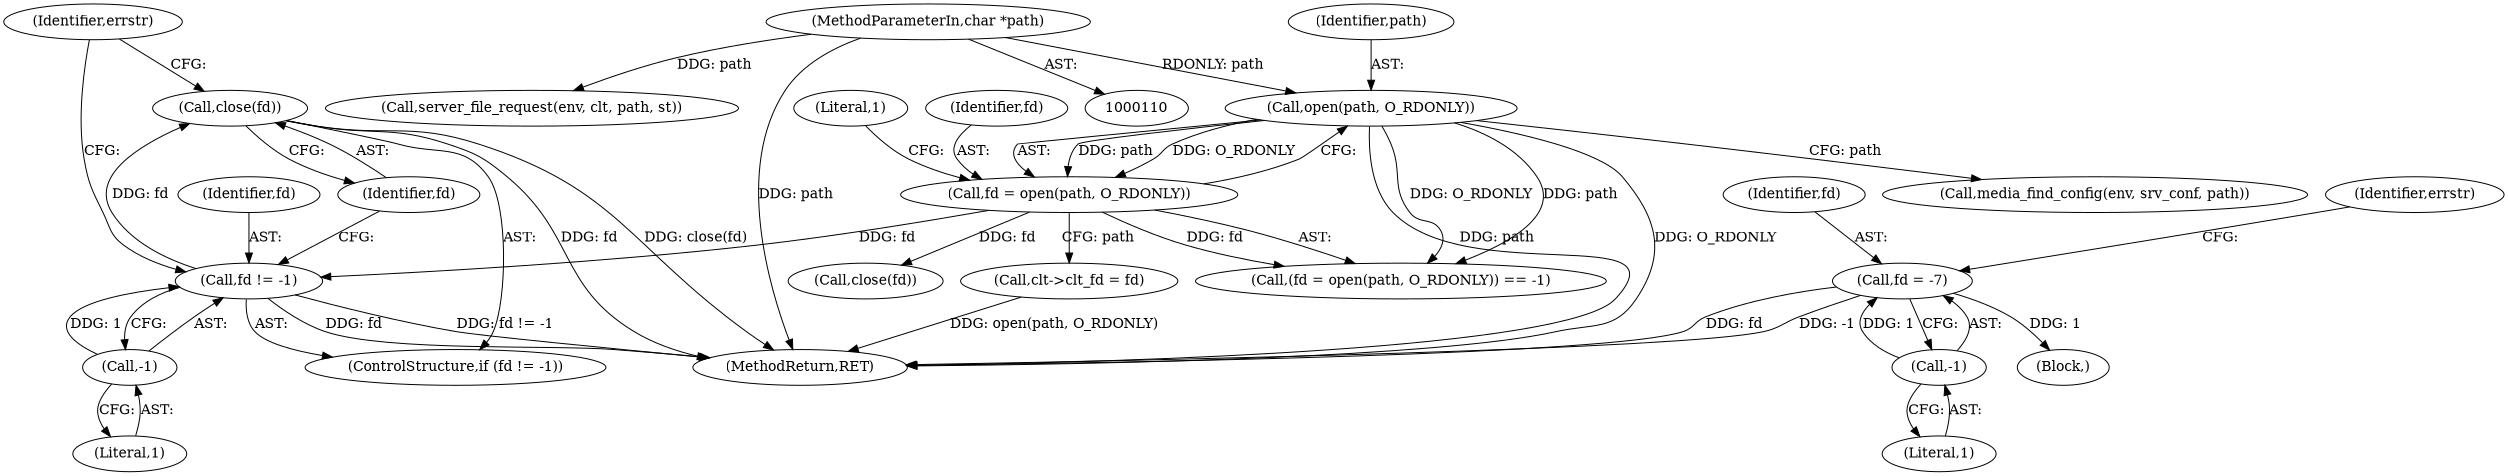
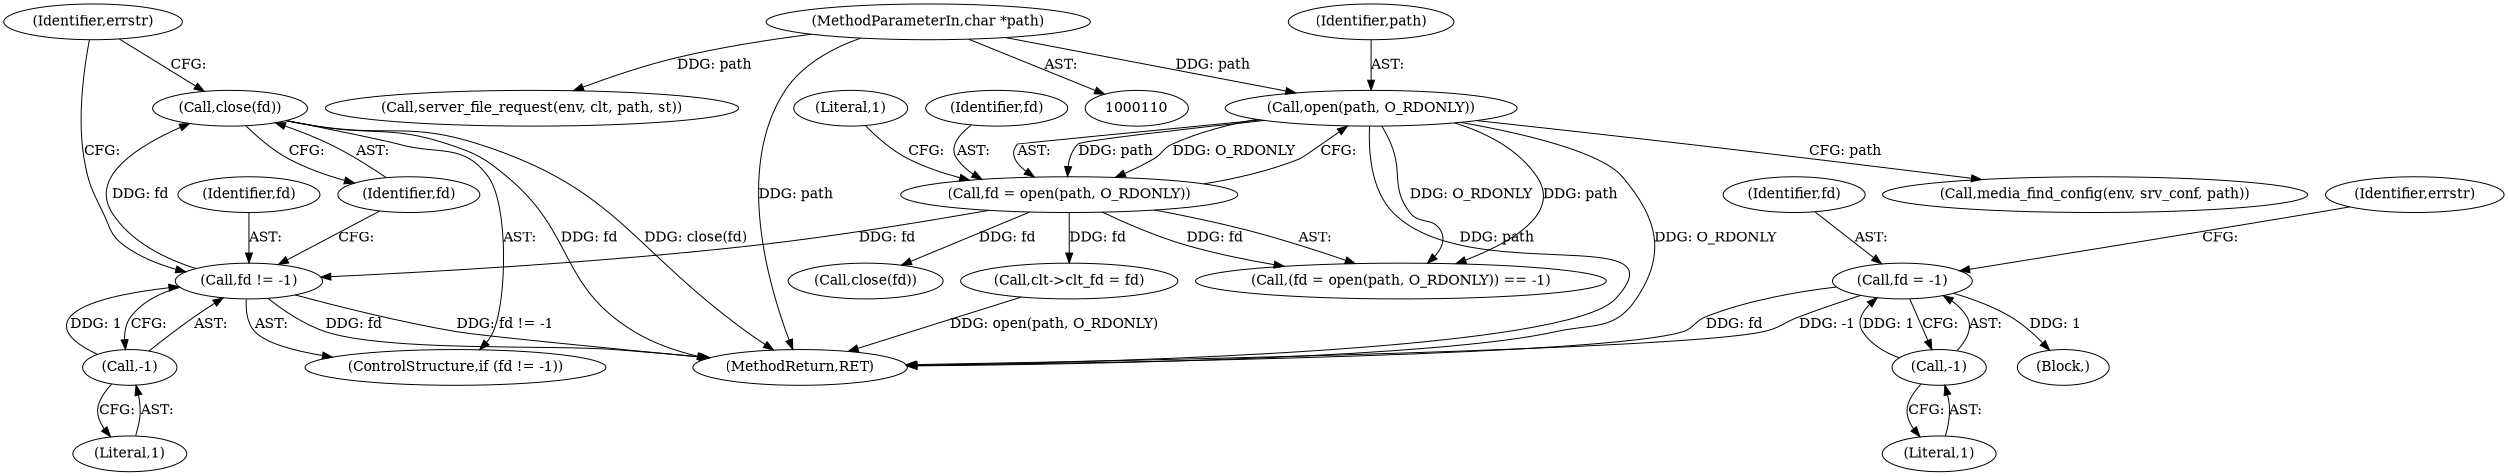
  digraph {
    fontname="DejaVu Serif"
    node [fontname="DejaVu Serif"]
    edge [fontname="DejaVu Serif"]
    n1 [label="(Call,close(fd))"]
    n2 [label="(Identifier,fd)"]
    n3 [label="(MethodReturn,RET)"]
    n4 [label="(ControlStructure,if (fd != -1))"]
    n5 [label="(Call,fd != -1)"]
    n6 [label="(Call,-1)"]
    n7 [label="(Literal,1)"]
    n8 [label="(Call,fd = open(path, O_RDONLY))"]
    n9 [label="(Call,open(path, O_RDONLY))"]
    n10 [label="(Call,clt->clt_fd = fd)"]
    n11 [label="(Call,close(fd))"]
    n12 [label="(Call,(fd = open(path, O_RDONLY)) == -1)"]
    n13 [label="(Call,media_find_config(env, srv_conf, path))"]
    n14 [label="(MethodParameterIn,char *path)"]
    n15 [label="(Call,server_file_request(env, clt, path, st))"]
    1000110
-   n17 [label="(Call,fd = -7)"]
+   n17 [label="(Call,fd = -1)"]
    n18 [label="(Call,-1)"]
    n19 [label="(Block,)"]
    n20 [label="(Literal,1)"]
    n21 [label="(Identifier,path)"]
    n22 [label="(Literal,1)"]
    n23 [label="(Identifier,fd)"]
    n24 [label="(Identifier,fd)"]
    n25 [label="(Identifier,errstr)"]
    n26 [label="(Identifier,errstr)"]
    n27 [label="(Identifier,fd)"]
    n1 -> n2 [label="CFG: "]
    n1 -> n3 [label="DDG: fd"]
    n1 -> n3 [label="DDG: close(fd)"]
    n1 -> n4 [label="AST: "]
    n2 -> n1 [label="AST: "]
    n2 -> n5 [label="CFG: "]
    n5 -> n1 [label="DDG: fd"]
    n5 -> n3 [label="DDG: fd != -1"]
    n5 -> n3 [label="DDG: fd"]
    n5 -> n4 [label="AST: "]
    n5 -> n6 [label="CFG: "]
    n6 -> n5 [label="AST: "]
    n6 -> n5 [label="DDG: 1"]
    n6 -> n7 [label="CFG: "]
    n7 -> n6 [label="AST: "]
    n8 -> n5 [label="DDG: fd"]
    n8 -> n9 [label="CFG: "]
-   n8 -> n10 [label="CFG: path"]
+   n8 -> n10 [label="DDG: fd"]
    n8 -> n11 [label="DDG: fd"]
    n8 -> n12 [label="AST: "]
    n8 -> n12 [label="DDG: fd"]
    n9 -> n3 [label="DDG: path"]
    n9 -> n3 [label="DDG: O_RDONLY"]
    n9 -> n8 [label="AST: "]
    n9 -> n8 [label="DDG: path"]
    n9 -> n8 [label="DDG: O_RDONLY"]
    n9 -> n12 [label="DDG: path"]
    n9 -> n12 [label="DDG: O_RDONLY"]
    n9 -> n13 [label="CFG: path"]
    n10 -> n3 [label="DDG: open(path, O_RDONLY)"]
    n14 -> n3 [label="DDG: path"]
-   n14 -> n9 [label="RDONLY: path"]
+   n14 -> n9 [label="DDG: path"]
    n14 -> n15 [label="DDG: path"]
    n14 -> 1000110 [label="AST: "]
    n17 -> n3 [label="DDG: fd"]
    n17 -> n3 [label="DDG: -1"]
    n17 -> n18 [label="CFG: "]
    n17 -> n19 [label="DDG: 1"]
    n18 -> n17 [label="AST: "]
    n18 -> n17 [label="DDG: 1"]
    n18 -> n20 [label="CFG: "]
    n20 -> n18 [label="AST: "]
    n21 -> n9 [label="AST: "]
    n22 -> n8 [label="CFG: "]
    n23 -> n17 [label="AST: "]
    n24 -> n8 [label="AST: "]
    n25 -> n17 [label="CFG: "]
    n26 -> n1 [label="CFG: "]
    n26 -> n5 [label="CFG: "]
    n27 -> n5 [label="AST: "]
  }
